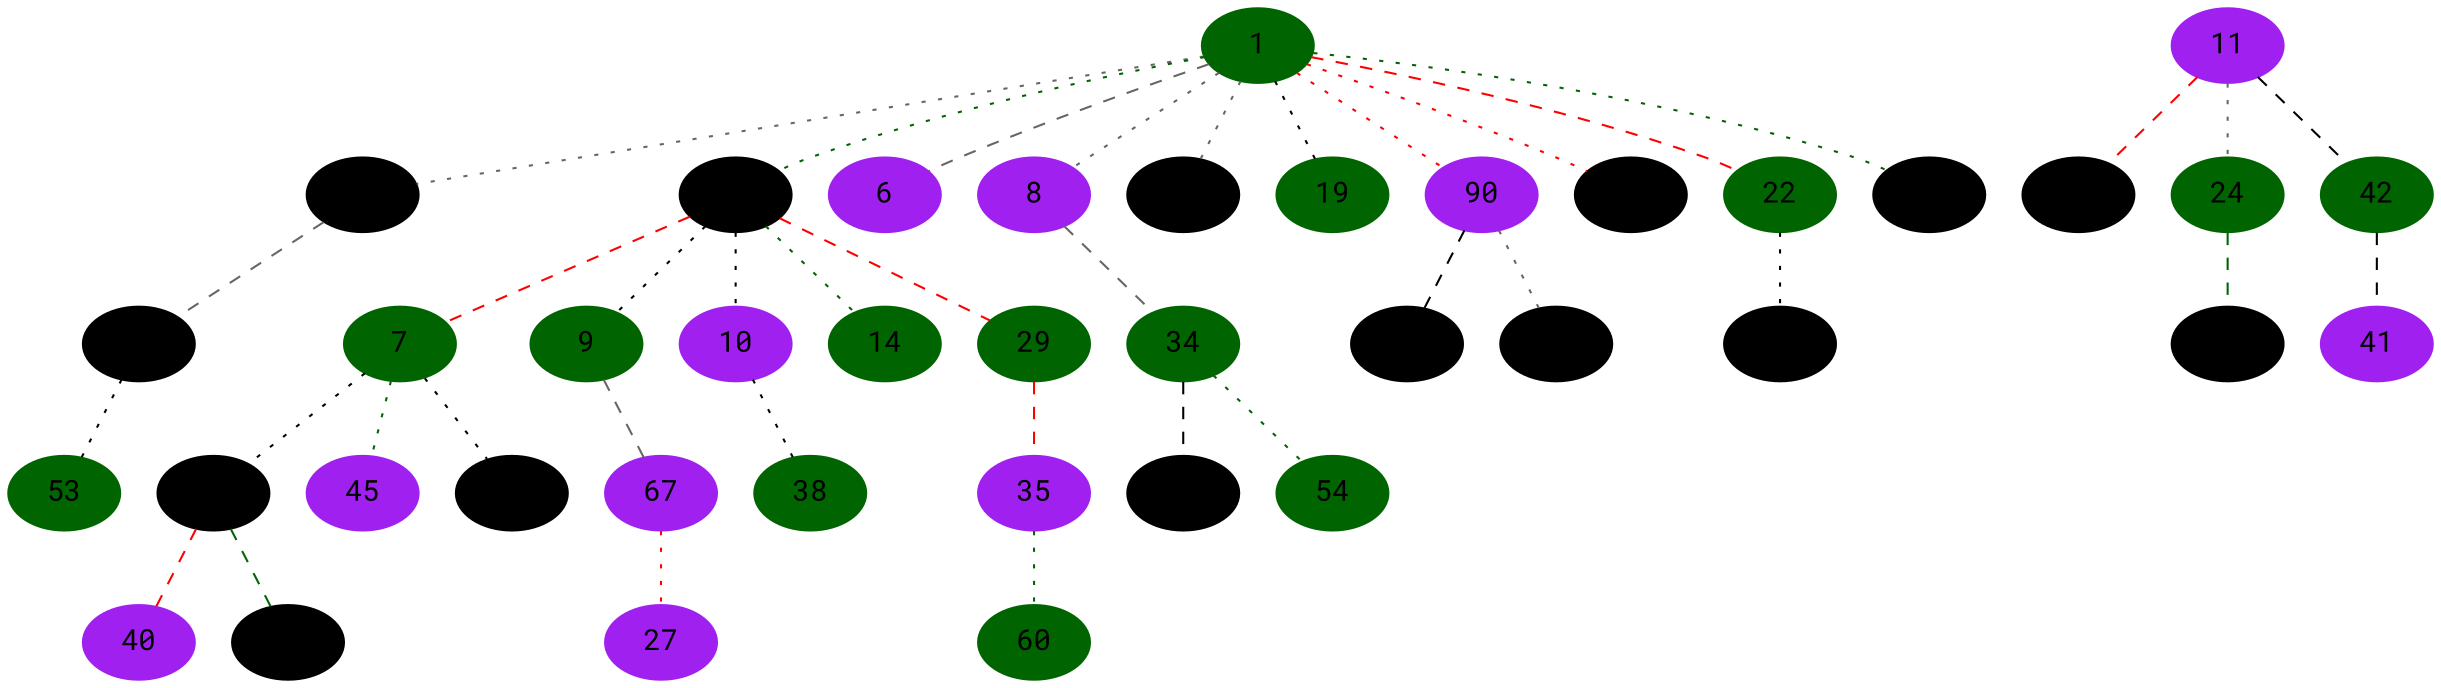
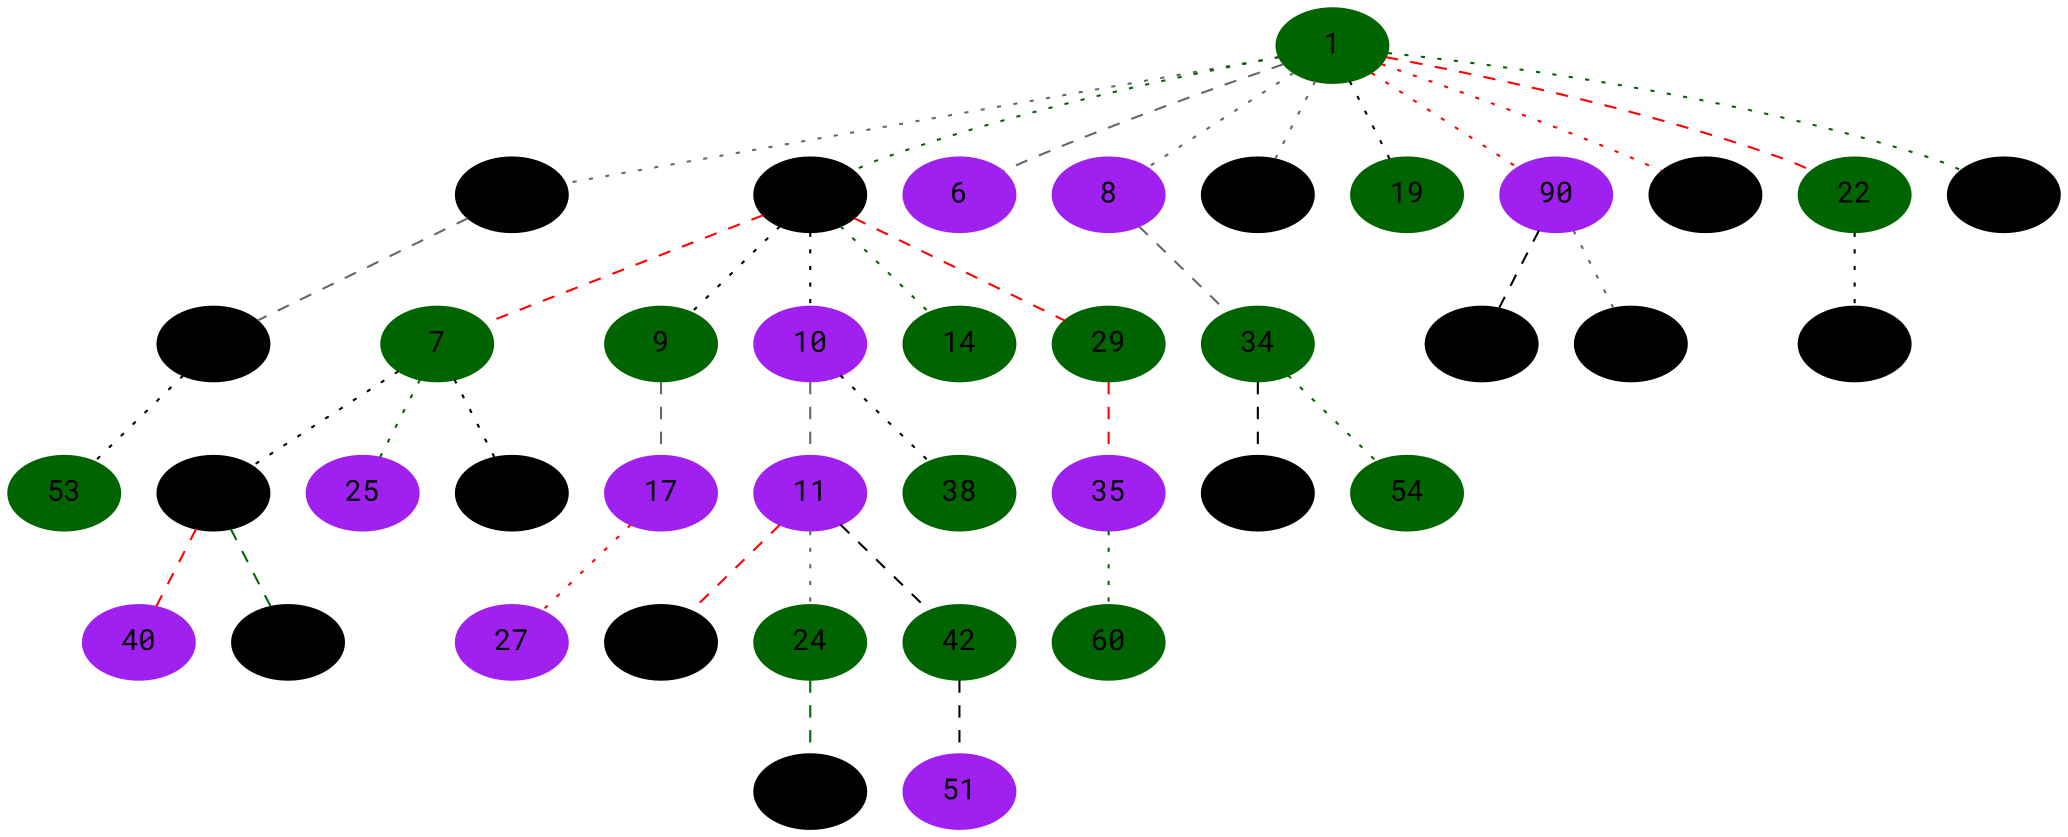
  graph {
    fontname="Roboto Mono"
    node [color=black fontname="Roboto Mono" style=filled]
    edge [color=black fontname="Roboto Mono" style=dotted]
    1 [color=darkgreen super="+2"]
    3 [super="+18"]
    4 [super="+5"]
    6 [color=purple super="+37"]
    8 [color=purple super="+47"]
    15
    19 [color=darkgreen super="+33"]
    n8 [color=purple label=90 super="+30"]
    21
    22 [color=darkgreen]
    64
    44
    7 [color=darkgreen super="+39"]
    9 [color=darkgreen]
    10 [color=purple super="+11"]
    14 [color=darkgreen]
    29 [color=darkgreen super="+56"]
    34 [color=darkgreen super="+61"]
    36 [super="+41"]
    48 [super="+55"]
    32 [super="+45"]
    53 [color=darkgreen super="+62"]
    23 [super="+26"]
-   25 [color=purple label=45]
+   25 [color=purple]
    59
-   17 [color=purple super="+52" label=67]
+   17 [color=purple super="+52"]
    n27 [color=purple label=11 super="+31"]
    38 [color=darkgreen]
    35 [color=purple super="+49"]
    40 [color=purple super="+50"]
    58
    46
    54 [color=darkgreen]
    27 [color=purple]
    13 [super="+16"]
    24 [color=darkgreen super="+43"]
    42 [color=darkgreen super="+57"]
    28
-   51 [color=purple label=41]
+   51 [color=purple]
    60 [color=darkgreen super="+63"]
    1 -- 3 [color=gray40]
    1 -- 4 [color=darkgreen]
    1 -- 6 [color=gray40 style=dashed]
    1 -- 8 [color=gray40]
    1 -- 15 [color=gray40]
    1 -- 19
    1 -- n8 [color=red]
    1 -- 21 [color=red]
    1 -- 22 [color=red style=dashed]
    1 -- 64 [color=darkgreen]
    3 -- 44 [color=gray40 style=dashed]
    4 -- 7 [color=red style=dashed]
    4 -- 9
    4 -- 10
    4 -- 14 [color=darkgreen]
    4 -- 29 [color=red style=dashed]
    8 -- 34 [color=gray40 style=dashed]
    n8 -- 36 [style=dashed]
    n8 -- 48 [color=gray40]
    22 -- 32
    44 -- 53
    7 -- 23
    7 -- 25 [color=darkgreen]
    7 -- 59
    9 -- 17 [color=gray40 style=dashed]
+   10 -- n27 [color=gray40 style=dashed]
    10 -- 38
    29 -- 35 [color=red style=dashed]
    34 -- 46 [style=dashed]
    34 -- 54 [color=darkgreen]
    23 -- 40 [color=red style=dashed]
    23 -- 58 [color=darkgreen style=dashed]
    17 -- 27 [color=red]
    n27 -- 13 [color=red style=dashed]
    n27 -- 24 [color=gray40]
    n27 -- 42 [style=dashed]
    35 -- 60 [color=darkgreen]
    24 -- 28 [color=darkgreen style=dashed]
    42 -- 51 [style=dashed]
  }
